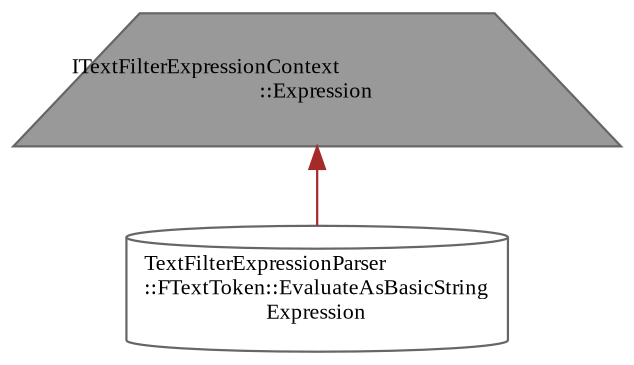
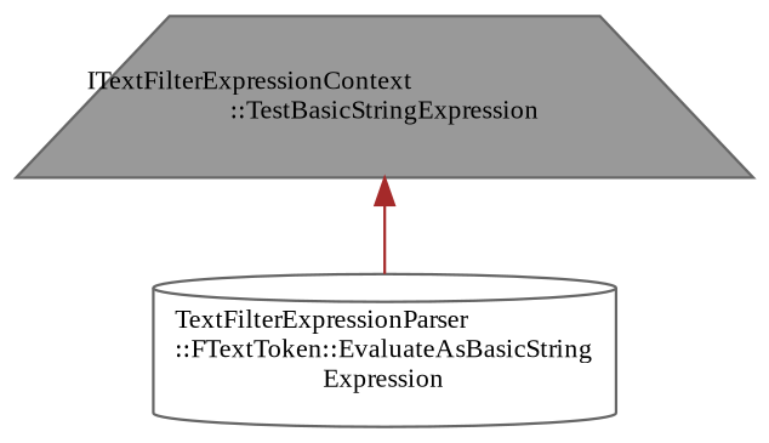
  digraph {
    rankdir=TB
    fontname="Liberation Serif"
    node [fontname="Liberation Serif" fontsize=10 style=filled]
-   n1 [color=gray40 fillcolor=grey60 fontcolor=black height=0.2 label="ITextFilterExpressionContext\l::Expression" shape=trapezium width=0.4]
+   n1 [color=gray40 fillcolor=grey60 fontcolor=black height=0.2 label="ITextFilterExpressionContext\l::TestBasicStringExpression" shape=trapezium width=0.4]
    n2 [color=grey40 fillcolor=white height=0.2 label="TextFilterExpressionParser\l::FTextToken::EvaluateAsBasicString\lExpression" shape=cylinder width=0.4]
    n1 -> n2 [color=brown dir=back fontname="Liberation Serif" fontsize=10 labelfontname=Helvetica labelfontsize=10 style=solid]
  }
